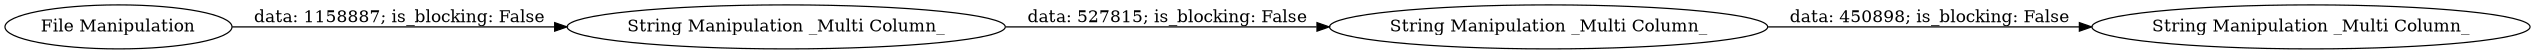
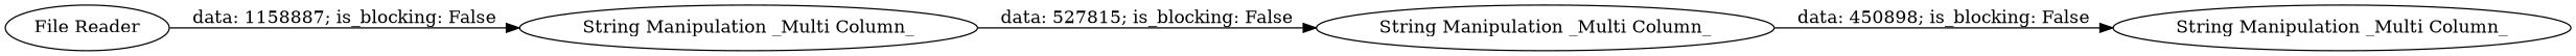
  digraph {
    rankdir=LR
    n1 [label="String Manipulation _Multi Column_"]
    n2 [label="String Manipulation _Multi Column_"]
-   n3 [label="File Manipulation"]
+   n3 [label="File Reader"]
    n4 [label="String Manipulation _Multi Column_"]
    n2 -> n1 [label="data: 450898; is_blocking: False"]
    n3 -> n4 [label="data: 1158887; is_blocking: False"]
    n4 -> n2 [label="data: 527815; is_blocking: False"]
  }
